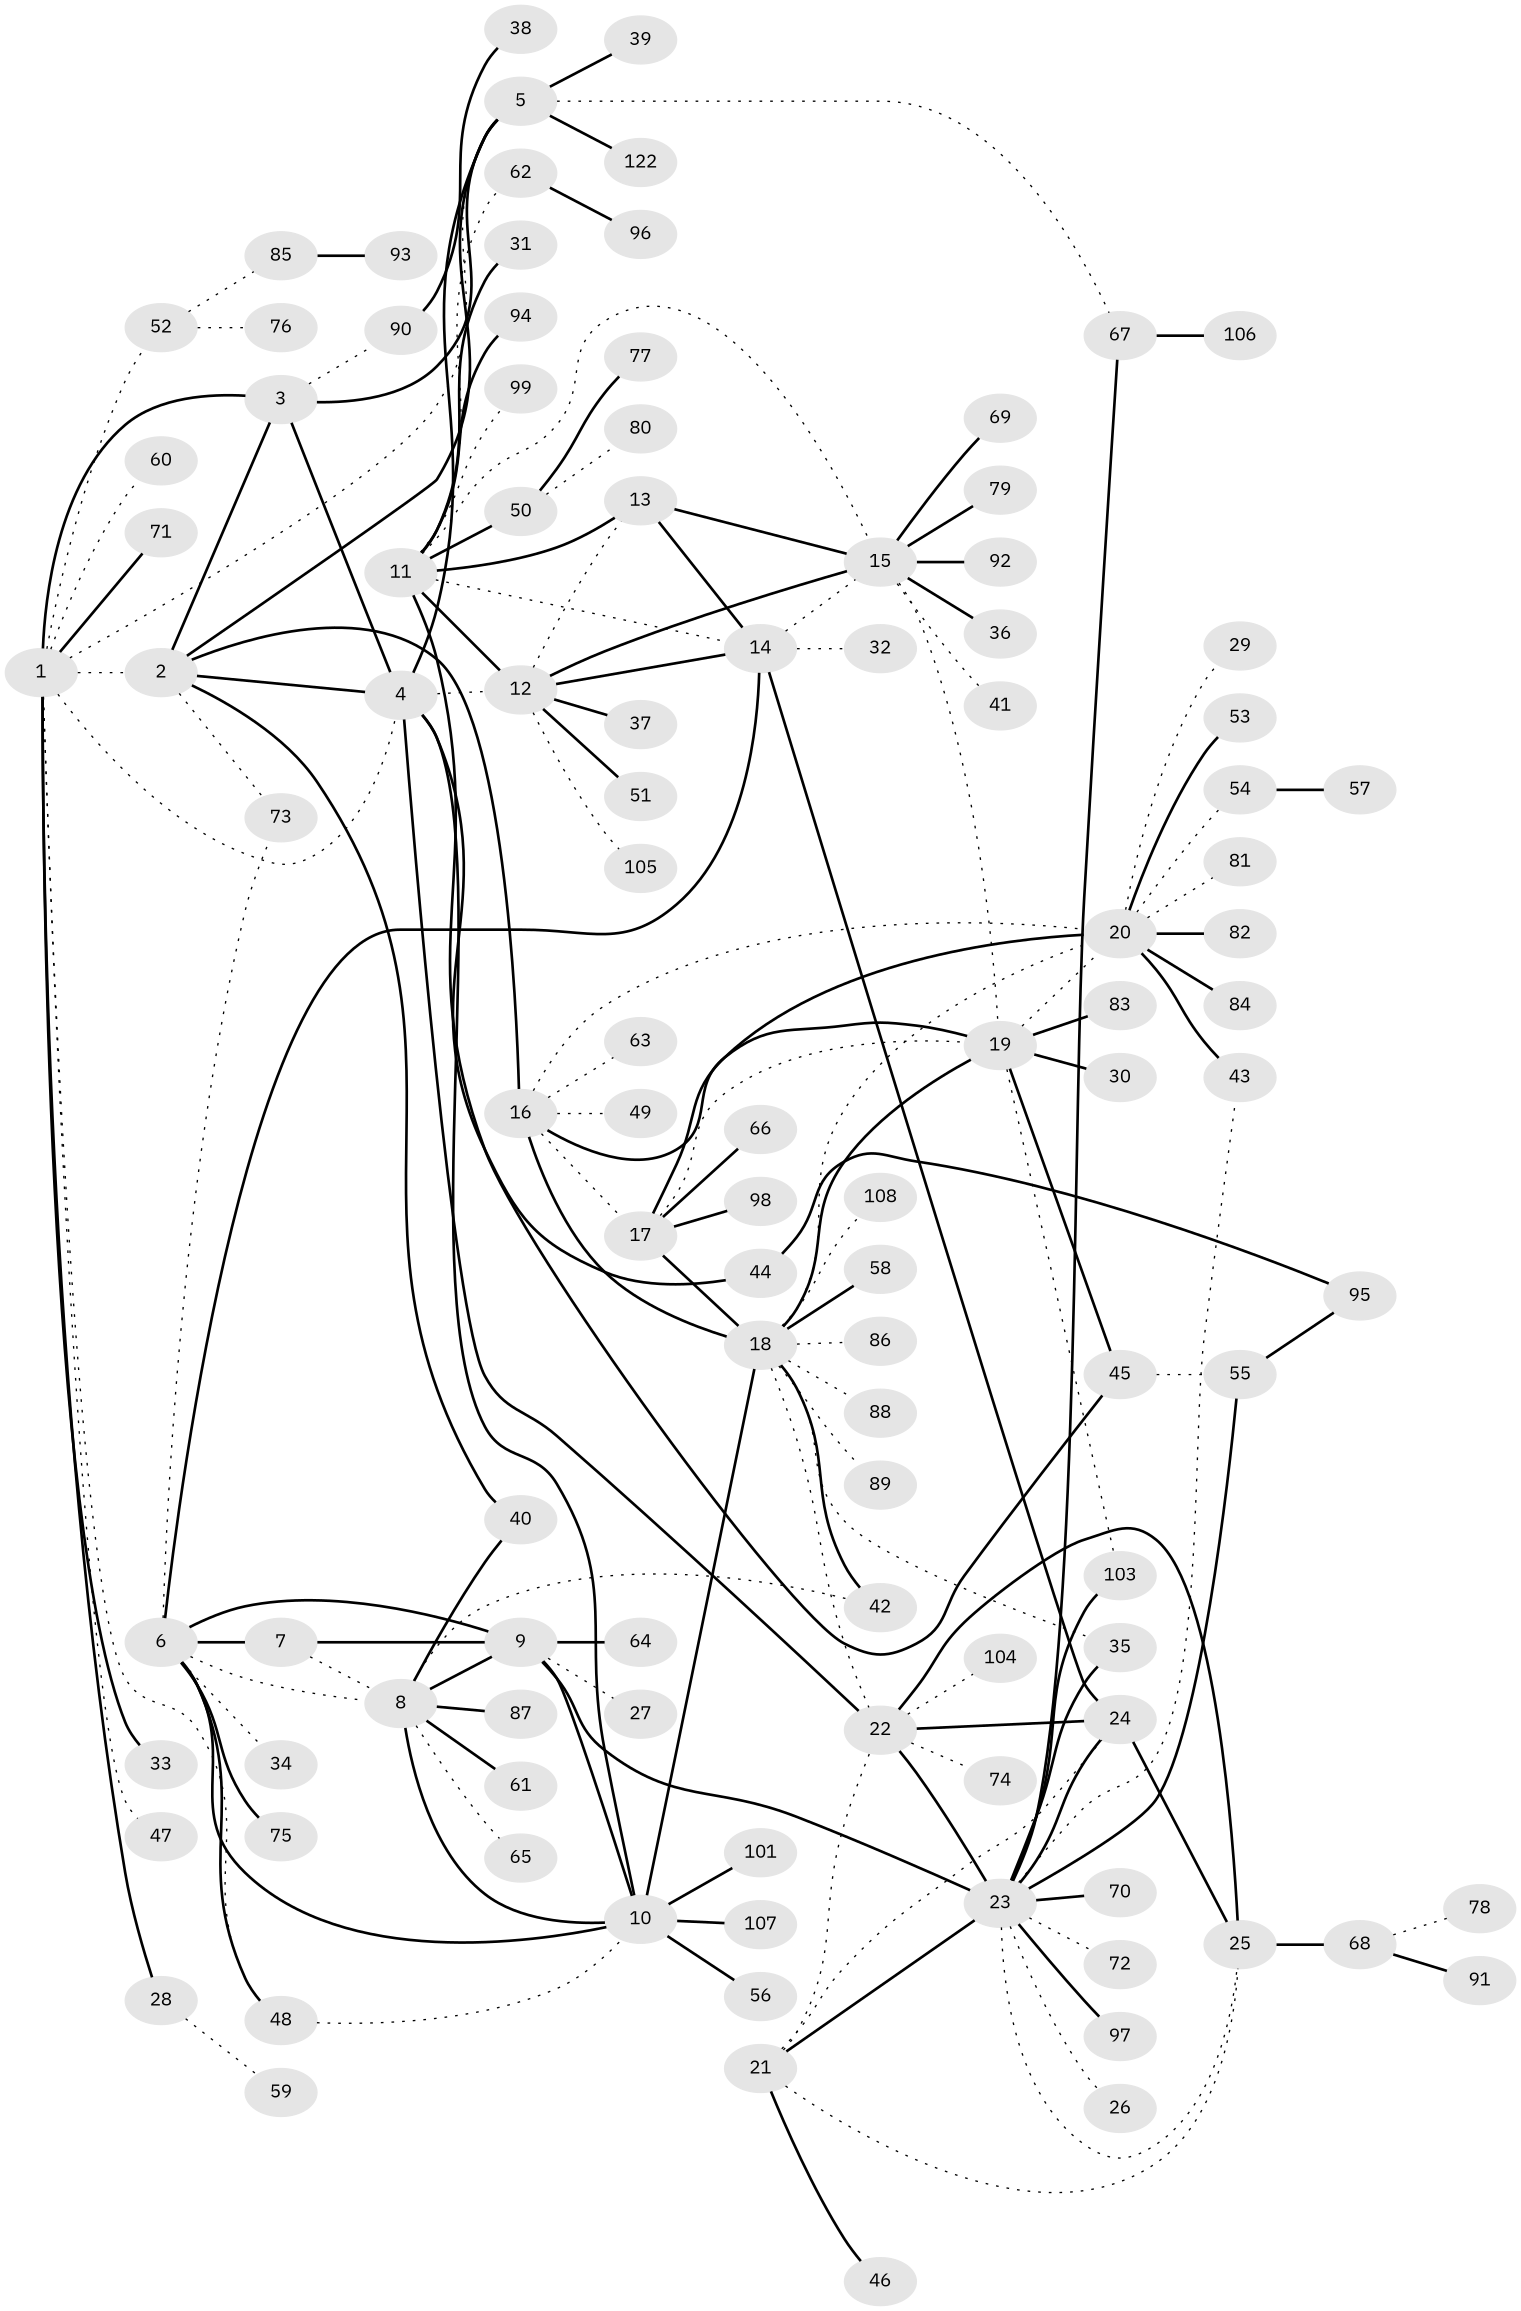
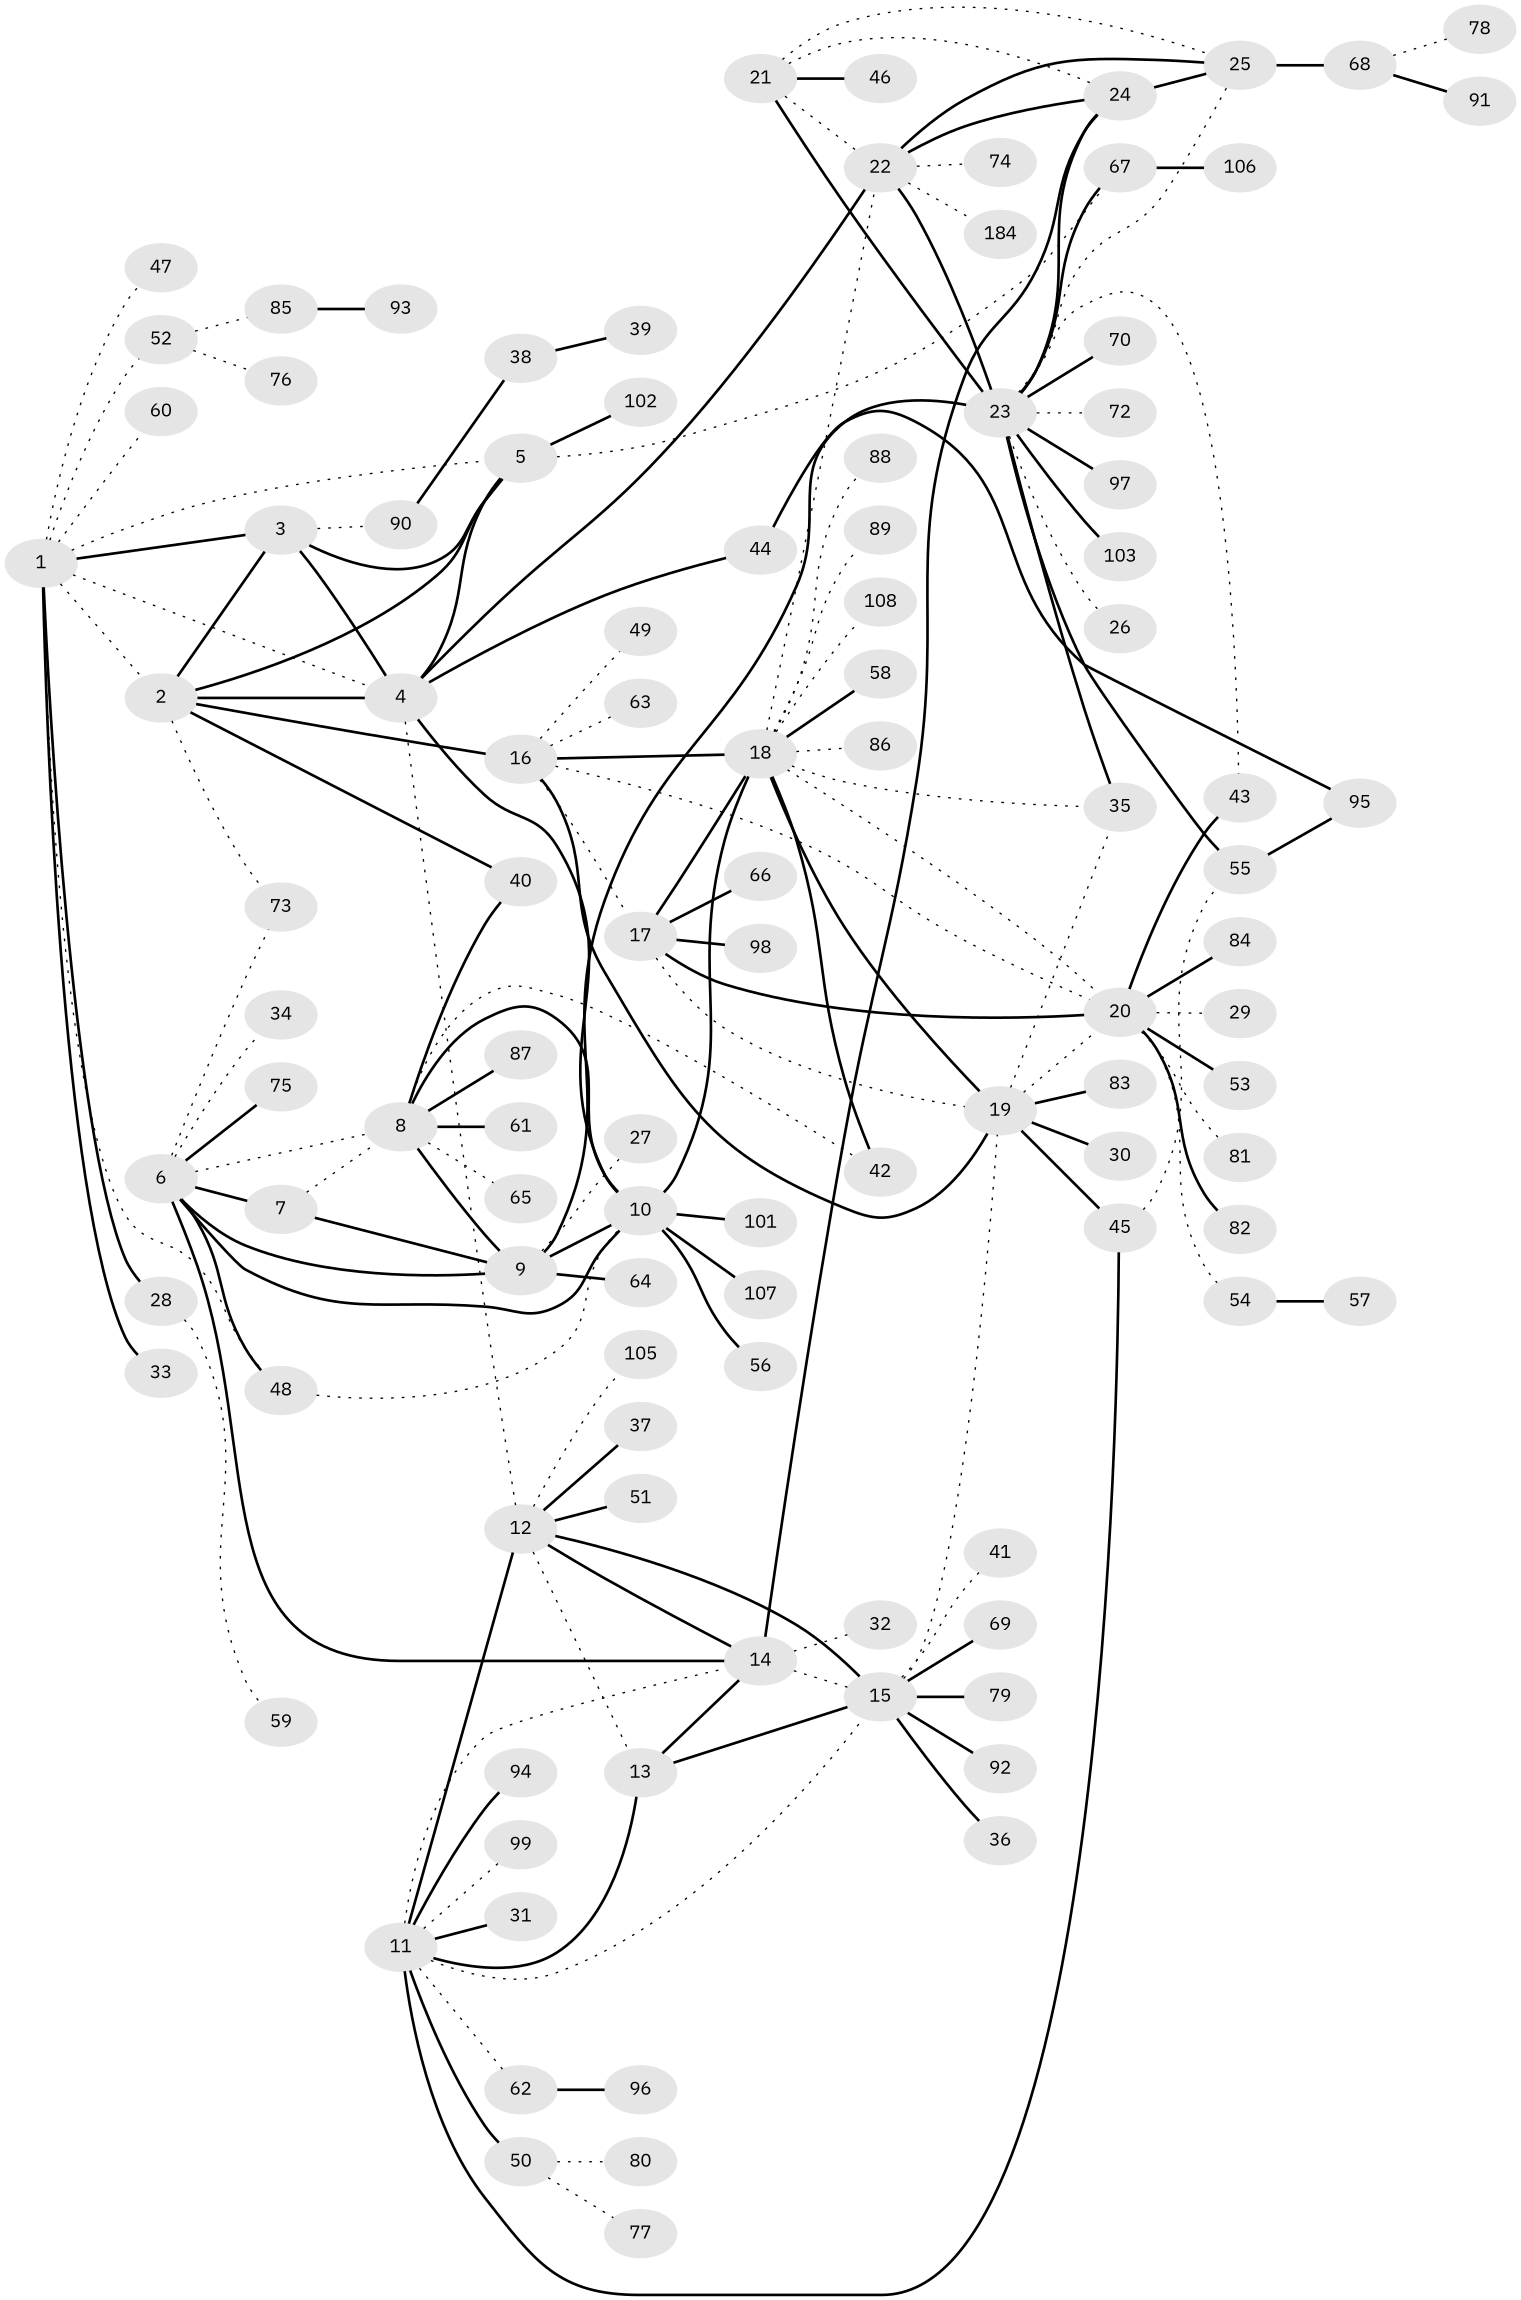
  graph {
    fontname="IBM Plex Sans"
    rankdir=LR
    node [color=gray90 fontname="IBM Plex Sans" style=filled]
    edge [fontname="IBM Plex Sans" style=bold]
    1
    2
    3
    4
    5
    28
    33
    47
    48
    52
    60
-   71
    16
    40
    73
    90
    10
    12
    22
    44
    39
    67
-   102 [label=122]
+   102
    59
    76
    85
    18
    19
    17
    20
    49
    63
    38
    56
    101
    107
    14
    13
    15
    37
    51
    105
    23
    24
    25
    74
-   104
+   104 [label=184]
    95
    106
    6
    7
    8
    9
    34
    75
    42
    61
    65
    87
    27
    64
    32
    35
    103
    43
    26
    55
    70
    72
    97
    58
    86
    88
    89
    108
    11
    31
    45
    50
    62
    94
    99
    36
    41
    69
    79
    92
    77
    80
    96
    30
    83
    66
    98
    29
    53
    54
    81
    82
    84
    57
    21
    46
    68
    78
    91
    93
    1 -- 2 [style=dotted]
    1 -- 3
    1 -- 4 [style=dotted]
    1 -- 5 [style=dotted]
    1 -- 28
    1 -- 33
    1 -- 47 [style=dotted]
    1 -- 48 [style=dotted]
    1 -- 52 [style=dotted]
    1 -- 60 [style=dotted]
-   1 -- 71
    2 -- 3
    2 -- 4
    2 -- 5
    2 -- 16
    2 -- 40
    2 -- 73 [style=dotted]
    3 -- 4
    3 -- 5
    3 -- 90 [style=dotted]
    4 -- 5
    4 -- 10
    4 -- 12 [style=dotted]
    4 -- 22
    4 -- 44
-   5 -- 39
+   38 -- 39
    5 -- 67 [style=dotted]
    5 -- 102
    28 -- 59 [style=dotted]
    48 -- 10 [style=dotted]
    52 -- 76 [style=dotted]
    52 -- 85 [style=dotted]
    16 -- 18
    16 -- 19
    16 -- 17 [style=dotted]
    16 -- 20 [style=dotted]
    16 -- 49 [style=dotted]
    16 -- 63 [style=dotted]
    90 -- 38
    10 -- 18
    10 -- 56
    10 -- 101
    10 -- 107
    12 -- 14
    12 -- 13 [style=dotted]
    12 -- 15
    12 -- 37
    12 -- 51
    12 -- 105 [style=dotted]
    22 -- 23
    22 -- 24
    22 -- 25
    22 -- 74 [style=dotted]
    22 -- 104 [style=dotted]
    44 -- 95
    67 -- 106
    85 -- 93
    18 -- 22 [style=dotted]
    18 -- 19
    18 -- 20 [style=dotted]
    18 -- 42
    18 -- 35 [style=dotted]
    18 -- 58
    18 -- 86 [style=dotted]
    18 -- 88 [style=dotted]
    18 -- 89 [style=dotted]
    18 -- 108 [style=dotted]
    19 -- 20 [style=dotted]
-   19 -- 103 [style=dotted]
+   19 -- 35 [style=dotted]
    19 -- 45
    19 -- 30
    19 -- 83
    17 -- 18
    17 -- 19 [style=dotted]
    17 -- 20
    17 -- 66
    17 -- 98
    20 -- 43
    20 -- 29 [style=dotted]
    20 -- 53
    20 -- 54 [style=dotted]
    20 -- 81 [style=dotted]
    20 -- 82
    20 -- 84
    14 -- 15 [style=dotted]
    14 -- 24
    14 -- 32 [style=dotted]
    13 -- 14
    13 -- 15
    15 -- 19 [style=dotted]
    15 -- 36
    15 -- 41 [style=dotted]
    15 -- 69
    15 -- 79
    15 -- 92
    23 -- 67
    23 -- 24
    23 -- 25 [style=dotted]
    23 -- 35
    23 -- 103
    23 -- 43 [style=dotted]
    23 -- 26 [style=dotted]
    23 -- 55
    23 -- 70
    23 -- 72 [style=dotted]
    23 -- 97
    24 -- 25
    25 -- 68
    6 -- 48
    6 -- 73 [style=dotted]
    6 -- 10
    6 -- 14
    6 -- 7
    6 -- 8 [style=dotted]
    6 -- 9
    6 -- 34 [style=dotted]
    6 -- 75
    7 -- 8 [style=dotted]
    7 -- 9
    8 -- 40
    8 -- 10
    8 -- 9
    8 -- 42 [style=dotted]
    8 -- 61
    8 -- 65 [style=dotted]
    8 -- 87
    9 -- 10
    9 -- 23
    9 -- 27 [style=dotted]
    9 -- 64
    55 -- 95
    11 -- 12
    11 -- 14 [style=dotted]
    11 -- 13
    11 -- 15 [style=dotted]
    11 -- 31
    11 -- 45
    11 -- 50
    11 -- 62 [style=dotted]
    11 -- 94
    11 -- 99 [style=dotted]
    45 -- 55 [style=dotted]
-   50 -- 77
+   50 -- 77 [style=dotted]
    50 -- 80 [style=dotted]
    62 -- 96
    54 -- 57
    21 -- 22 [style=dotted]
    21 -- 23
    21 -- 24 [style=dotted]
    21 -- 25 [style=dotted]
    21 -- 46
    68 -- 78 [style=dotted]
    68 -- 91
  }
